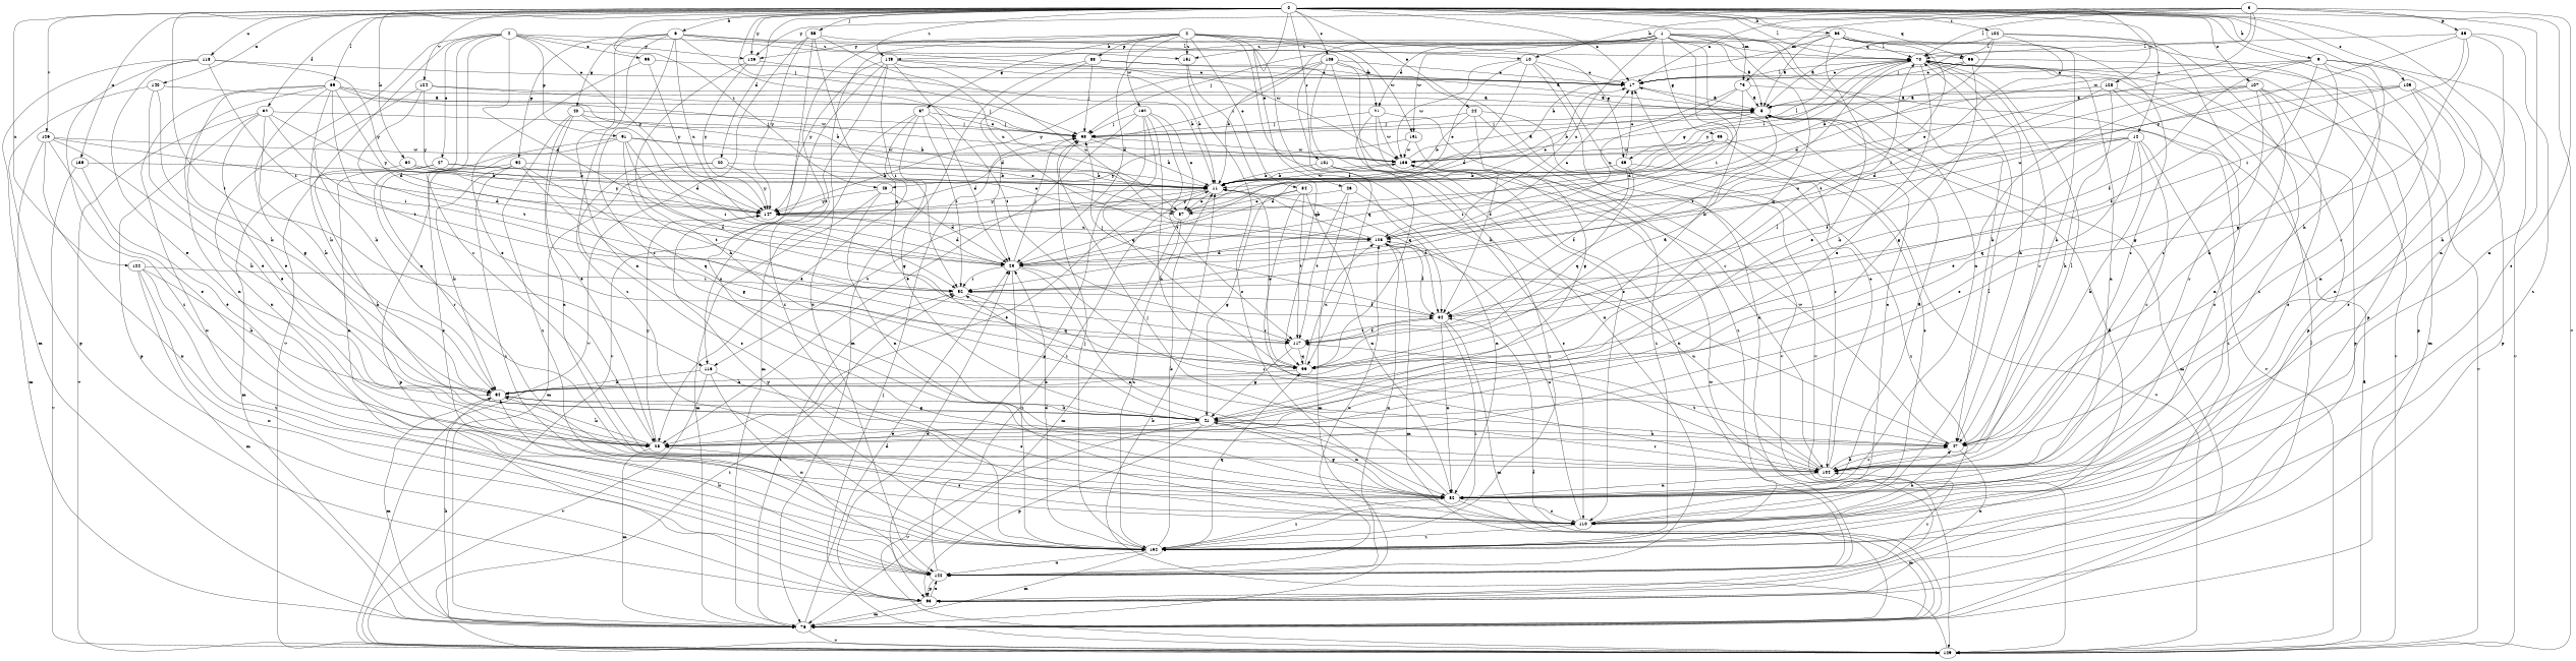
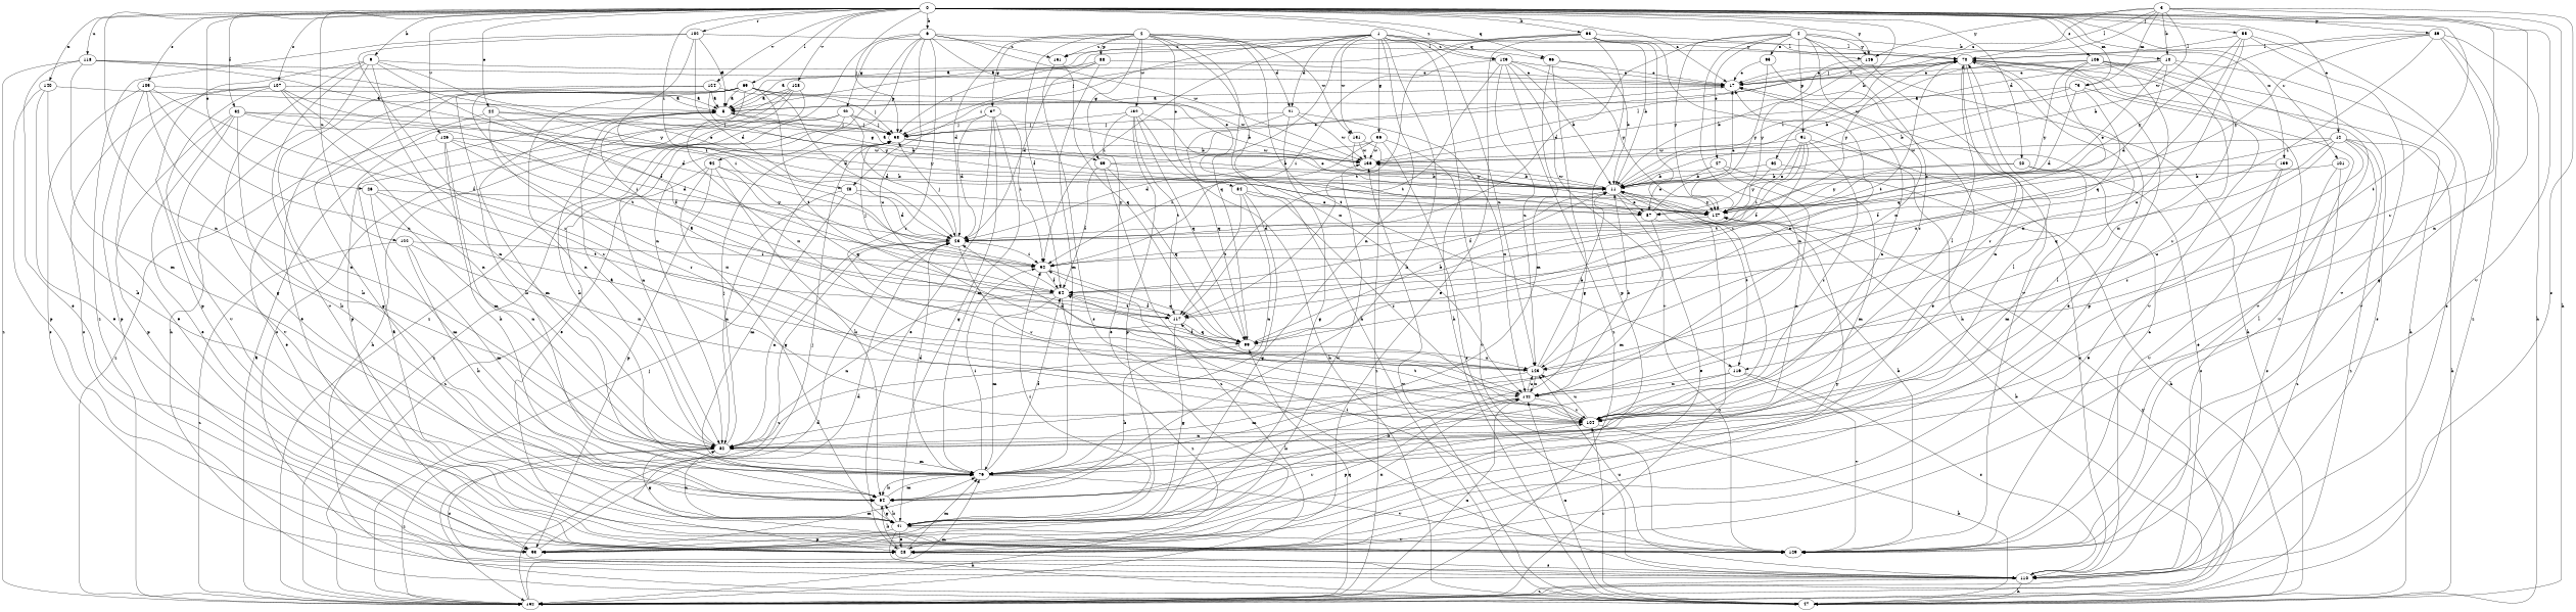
  strict digraph {
    0
    6
    9
    12
    17
    20
    24
    26
    32
    47
    48
    55
    58
    62
    63
    69
    70
    73
    82
    96
    101
    102
    104
    105
    106
    107
    116
    118
    122
    124
    126
    128
    129
    139
    140
    146
    149
    123
    151
    136
    40
    87
    92
    152
    34
    41
    93
    99
    28
    5
    110
    147
    76
    11
    117
    52
    64
    142
    23
    1
    21
    36
    131
    39
    2
    37
    84
    88
    132
    3
    10
    89
    4
    27
    n75 [label=95]
    91
    0 -> 6 [label=b]
    0 -> 9 [label=b]
    0 -> 12 [label=c]
    0 -> 17 [label=c]
    0 -> 20 [label=d]
    0 -> 24 [label=e]
    0 -> 26 [label=e]
    0 -> 32 [label=f]
    0 -> 47 [label=h]
    0 -> 48 [label=i]
    0 -> 55 [label=j]
    0 -> 58 [label=j]
    0 -> 62 [label=k]
    0 -> 63 [label=k]
    0 -> 69 [label=l]
-   0 -> 70 [label=l]
    0 -> 73 [label=m]
    0 -> 82 [label=n]
    0 -> 96 [label=q]
    0 -> 101 [label=r]
    0 -> 102 [label=r]
    0 -> 104 [label=r]
    0 -> 105 [label=s]
    0 -> 106 [label=s]
    0 -> 107 [label=s]
    0 -> 116 [label=t]
    0 -> 118 [label=u]
    0 -> 122 [label=u]
    0 -> 124 [label=v]
    0 -> 126 [label=v]
    0 -> 128 [label=v]
    0 -> 129 [label=v]
    0 -> 139 [label=x]
    0 -> 140 [label=x]
    0 -> 146 [label=y]
    0 -> 149 [label=z]
    6 -> 70 [label=l]
    6 -> 82 [label=n]
    6 -> 104 [label=r]
    6 -> 123 [label=u]
    6 -> 151 [label=z]
    6 -> 136 [label=w]
    6 -> 40 [label=g]
    6 -> 87 [label=o]
    6 -> 92 [label=p]
    6 -> 152 [label=z]
    9 -> 17 [label=c]
    9 -> 47 [label=h]
    9 -> 82 [label=n]
    9 -> 129 [label=v]
    9 -> 87 [label=o]
    9 -> 34 [label=f]
    9 -> 41 [label=g]
    9 -> 93 [label=p]
    12 -> 47 [label=h]
    12 -> 104 [label=r]
    12 -> 123 [label=u]
    12 -> 136 [label=w]
    12 -> 152 [label=z]
    12 -> 34 [label=f]
    12 -> 99 [label=q]
    12 -> 28 [label=e]
    17 -> 70 [label=l]
    17 -> 5 [label=a]
    20 -> 110 [label=s]
    20 -> 147 [label=y]
    20 -> 76 [label=m]
    20 -> 11 [label=b]
    24 -> 58 [label=j]
    24 -> 104 [label=r]
    24 -> 152 [label=z]
    24 -> 34 [label=f]
    24 -> 11 [label=b]
    26 -> 82 [label=n]
    26 -> 147 [label=y]
    26 -> 76 [label=m]
    26 -> 117 [label=t]
    32 -> 58 [label=j]
    32 -> 129 [label=v]
    32 -> 93 [label=p]
    32 -> 28 [label=e]
    32 -> 147 [label=y]
    32 -> 52 [label=i]
    32 -> 64 [label=k]
    47 -> 104 [label=r]
    47 -> 136 [label=w]
    47 -> 142 [label=x]
    48 -> 82 [label=n]
    48 -> 147 [label=y]
    48 -> 76 [label=m]
    48 -> 23 [label=d]
    55 -> 70 [label=l]
    55 -> 129 [label=v]
    55 -> 123 [label=u]
    55 -> 99 [label=q]
    55 -> 110 [label=s]
    55 -> 147 [label=y]
    58 -> 136 [label=w]
    58 -> 11 [label=b]
    62 -> 47 [label=h]
    62 -> 147 [label=y]
    62 -> 11 [label=b]
    63 -> 47 [label=h]
    63 -> 58 [label=j]
    63 -> 70 [label=l]
    63 -> 104 [label=r]
    63 -> 93 [label=p]
    63 -> 28 [label=e]
    63 -> 5 [label=a]
    63 -> 11 [label=b]
    63 -> 117 [label=t]
    69 -> 82 [label=n]
    69 -> 136 [label=w]
    69 -> 41 [label=g]
    69 -> 28 [label=e]
    69 -> 5 [label=a]
    69 -> 11 [label=b]
    69 -> 117 [label=t]
    69 -> 64 [label=k]
    69 -> 142 [label=x]
    69 -> 23 [label=d]
    70 -> 17 [label=c]
    70 -> 47 [label=h]
    70 -> 82 [label=n]
    70 -> 104 [label=r]
    70 -> 129 [label=v]
    70 -> 93 [label=p]
    70 -> 28 [label=e]
    70 -> 147 [label=y]
    70 -> 117 [label=t]
    73 -> 129 [label=v]
    73 -> 123 [label=u]
    73 -> 5 [label=a]
    73 -> 11 [label=b]
    73 -> 23 [label=d]
    82 -> 58 [label=j]
    82 -> 152 [label=z]
    82 -> 41 [label=g]
    82 -> 5 [label=a]
    82 -> 110 [label=s]
    82 -> 76 [label=m]
    96 -> 17 [label=c]
    96 -> 41 [label=g]
    96 -> 76 [label=m]
    96 -> 11 [label=b]
    101 -> 152 [label=z]
    101 -> 110 [label=s]
    101 -> 11 [label=b]
    102 -> 70 [label=l]
    102 -> 104 [label=r]
    102 -> 152 [label=z]
    102 -> 5 [label=a]
    102 -> 52 [label=i]
    102 -> 23 [label=d]
    104 -> 17 [label=c]
    104 -> 47 [label=h]
    104 -> 70 [label=l]
    104 -> 82 [label=n]
    104 -> 123 [label=u]
    104 -> 117 [label=t]
    105 -> 82 [label=n]
    105 -> 123 [label=u]
    105 -> 34 [label=f]
    105 -> 93 [label=p]
    105 -> 5 [label=a]
    105 -> 110 [label=s]
    106 -> 17 [label=c]
    106 -> 104 [label=r]
    106 -> 129 [label=v]
    106 -> 99 [label=q]
    106 -> 110 [label=s]
    106 -> 147 [label=y]
    106 -> 11 [label=b]
    106 -> 142 [label=x]
    107 -> 82 [label=n]
    107 -> 104 [label=r]
    107 -> 129 [label=v]
    107 -> 28 [label=e]
    107 -> 5 [label=a]
    107 -> 110 [label=s]
    107 -> 23 [label=d]
    116 -> 129 [label=v]
    116 -> 110 [label=s]
    116 -> 64 [label=k]
    116 -> 142 [label=x]
    118 -> 17 [label=c]
    118 -> 152 [label=z]
    118 -> 28 [label=e]
    118 -> 147 [label=y]
    118 -> 76 [label=m]
    118 -> 52 [label=i]
    122 -> 152 [label=z]
    122 -> 76 [label=m]
    122 -> 52 [label=i]
    122 -> 64 [label=k]
    122 -> 142 [label=x]
    124 -> 58 [label=j]
    124 -> 5 [label=a]
    124 -> 147 [label=y]
    124 -> 117 [label=t]
    124 -> 64 [label=k]
    126 -> 136 [label=w]
    126 -> 28 [label=e]
    126 -> 76 [label=m]
    126 -> 64 [label=k]
    126 -> 142 [label=x]
    126 -> 23 [label=d]
    128 -> 47 [label=h]
    128 -> 93 [label=p]
    128 -> 5 [label=a]
    128 -> 110 [label=s]
    128 -> 64 [label=k]
    129 -> 58 [label=j]
    129 -> 5 [label=a]
    129 -> 11 [label=b]
    129 -> 52 [label=i]
    139 -> 129 [label=v]
    139 -> 28 [label=e]
    139 -> 11 [label=b]
    140 -> 93 [label=p]
    140 -> 28 [label=e]
    140 -> 5 [label=a]
    140 -> 64 [label=k]
    146 -> 47 [label=h]
    146 -> 147 [label=y]
    146 -> 11 [label=b]
    149 -> 17 [label=c]
    149 -> 129 [label=v]
    149 -> 123 [label=u]
    149 -> 152 [label=z]
    149 -> 147 [label=y]
    149 -> 11 [label=b]
    149 -> 117 [label=t]
    149 -> 52 [label=i]
    123 -> 17 [label=c]
    123 -> 34 [label=f]
    123 -> 76 [label=m]
    123 -> 11 [label=b]
    123 -> 142 [label=x]
    123 -> 23 [label=d]
    151 -> 99 [label=q]
    151 -> 110 [label=s]
    136 -> 70 [label=l]
    136 -> 5 [label=a]
    136 -> 11 [label=b]
    40 -> 58 [label=j]
    40 -> 82 [label=n]
    40 -> 152 [label=z]
    40 -> 28 [label=e]
    40 -> 11 [label=b]
    40 -> 23 [label=d]
    87 -> 17 [label=c]
    87 -> 152 [label=z]
    87 -> 76 [label=m]
    92 -> 152 [label=z]
    92 -> 41 [label=g]
    92 -> 93 [label=p]
    92 -> 99 [label=q]
    92 -> 11 [label=b]
    92 -> 64 [label=k]
    152 -> 58 [label=j]
    152 -> 99 [label=q]
    152 -> 5 [label=a]
    152 -> 147 [label=y]
    152 -> 76 [label=m]
    152 -> 11 [label=b]
    152 -> 142 [label=x]
    152 -> 23 [label=d]
    34 -> 58 [label=j]
    34 -> 82 [label=n]
    34 -> 152 [label=z]
    34 -> 76 [label=m]
    34 -> 117 [label=t]
    41 -> 47 [label=h]
    41 -> 82 [label=n]
    41 -> 104 [label=r]
    41 -> 129 [label=v]
    41 -> 93 [label=p]
    41 -> 28 [label=e]
    41 -> 52 [label=i]
    41 -> 64 [label=k]
    93 -> 136 [label=w]
    93 -> 76 [label=m]
    93 -> 142 [label=x]
    93 -> 23 [label=d]
    99 -> 123 [label=u]
    99 -> 5 [label=a]
    99 -> 11 [label=b]
    99 -> 64 [label=k]
    28 -> 110 [label=s]
    28 -> 147 [label=y]
    28 -> 76 [label=m]
    28 -> 64 [label=k]
    5 -> 58 [label=j]
    5 -> 76 [label=m]
    5 -> 39 [label=g]
    110 -> 17 [label=c]
    110 -> 47 [label=h]
    110 -> 70 [label=l]
    110 -> 123 [label=u]
    110 -> 152 [label=z]
-   147 -> 123 [label=u]
    147 -> 23 [label=d]
    76 -> 70 [label=l]
    76 -> 129 [label=v]
    76 -> 34 [label=f]
    76 -> 52 [label=i]
    76 -> 64 [label=k]
    76 -> 23 [label=d]
    11 -> 70 [label=l]
    11 -> 116 [label=t]
    11 -> 136 [label=w]
    11 -> 87 [label=o]
    11 -> 34 [label=f]
    11 -> 28 [label=e]
    11 -> 147 [label=y]
    117 -> 34 [label=f]
    117 -> 41 [label=g]
    117 -> 99 [label=q]
    52 -> 34 [label=f]
    52 -> 99 [label=q]
    64 -> 70 [label=l]
    64 -> 41 [label=g]
    64 -> 76 [label=m]
    142 -> 104 [label=r]
    142 -> 123 [label=u]
    142 -> 93 [label=p]
    142 -> 11 [label=b]
    142 -> 64 [label=k]
    23 -> 58 [label=j]
    23 -> 82 [label=n]
    23 -> 104 [label=r]
    23 -> 152 [label=z]
    23 -> 52 [label=i]
    1 -> 47 [label=h]
    1 -> 48 [label=i]
    1 -> 82 [label=n]
    1 -> 96 [label=q]
    1 -> 146 [label=y]
    1 -> 149 [label=z]
    1 -> 123 [label=u]
    1 -> 151 [label=z]
    1 -> 99 [label=q]
    1 -> 5 [label=a]
    1 -> 52 [label=i]
    1 -> 64 [label=k]
    1 -> 21 [label=d]
    1 -> 36 [label=g]
    1 -> 131 [label=w]
    21 -> 58 [label=j]
    21 -> 136 [label=w]
    21 -> 41 [label=g]
    21 -> 99 [label=q]
    21 -> 142 [label=x]
    36 -> 129 [label=v]
    36 -> 136 [label=w]
    36 -> 110 [label=s]
    36 -> 52 [label=i]
    36 -> 23 [label=d]
    131 -> 136 [label=w]
    131 -> 152 [label=z]
    131 -> 147 [label=y]
    39 -> 17 [label=c]
    39 -> 152 [label=z]
    39 -> 34 [label=f]
    39 -> 99 [label=q]
    39 -> 11 [label=b]
    2 -> 47 [label=h]
    2 -> 116 [label=t]
    2 -> 151 [label=z]
    2 -> 34 [label=f]
    2 -> 142 [label=x]
    2 -> 23 [label=d]
    2 -> 21 [label=d]
    2 -> 131 [label=w]
    2 -> 39 [label=g]
    2 -> 37 [label=g]
    2 -> 84 [label=o]
    2 -> 88 [label=p]
    2 -> 132 [label=w]
    37 -> 58 [label=j]
    37 -> 41 [label=g]
    37 -> 28 [label=e]
    37 -> 76 [label=m]
    37 -> 52 [label=i]
    37 -> 23 [label=d]
    84 -> 82 [label=n]
    84 -> 104 [label=r]
    84 -> 87 [label=o]
    84 -> 41 [label=g]
    84 -> 117 [label=t]
    88 -> 17 [label=c]
    88 -> 58 [label=j]
    88 -> 5 [label=a]
    88 -> 76 [label=m]
    88 -> 23 [label=d]
    132 -> 47 [label=h]
    132 -> 58 [label=j]
    132 -> 87 [label=o]
    132 -> 93 [label=p]
    132 -> 99 [label=q]
    132 -> 28 [label=e]
    132 -> 117 [label=t]
    3 -> 17 [label=c]
    3 -> 58 [label=j]
    3 -> 70 [label=l]
    3 -> 73 [label=m]
    3 -> 82 [label=n]
    3 -> 146 [label=y]
    3 -> 136 [label=w]
    3 -> 110 [label=s]
    3 -> 10 [label=b]
    3 -> 89 [label=p]
    10 -> 17 [label=c]
    10 -> 129 [label=v]
    10 -> 136 [label=w]
    10 -> 87 [label=o]
    10 -> 142 [label=x]
    10 -> 23 [label=d]
    89 -> 47 [label=h]
    89 -> 70 [label=l]
    89 -> 152 [label=z]
    89 -> 41 [label=g]
    89 -> 147 [label=y]
+   89 -> 11 [label=b]
    89 -> 52 [label=i]
    4 -> 82 [label=n]
    4 -> 104 [label=r]
    4 -> 129 [label=v]
    4 -> 146 [label=y]
    4 -> 147 [label=y]
    4 -> 142 [label=x]
    4 -> 23 [label=d]
    4 -> 10 [label=b]
    4 -> 27 [label=e]
    4 -> n75 [label=o]
    4 -> 91 [label=p]
    27 -> 82 [label=n]
    27 -> 87 [label=o]
    27 -> 76 [label=m]
    27 -> 11 [label=b]
    n75 -> 17 [label=c]
    n75 -> 28 [label=e]
    n75 -> 147 [label=y]
    91 -> 104 [label=r]
    91 -> 136 [label=w]
    91 -> 87 [label=o]
    91 -> 34 [label=f]
    91 -> 110 [label=s]
    91 -> 117 [label=t]
    91 -> 52 [label=i]
  }
